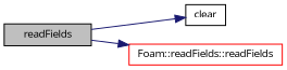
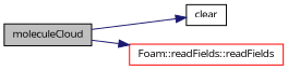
  digraph {
    fontname="Open Sans"
    rankdir=LR
    node [color=black fontname="Open Sans" fontsize=10 shape=record]
    edge [color=midnightblue fontname="Open Sans" fontsize=10 labelfontname=FreeSans labelfontsize=10 style=solid]
-   n1 [fillcolor=grey75 fontcolor=black height=0.2 label=readFields style=filled width=0.4]
+   n1 [fillcolor=grey75 fontcolor=black height=0.2 label=moleculeCloud style=filled width=0.4]
    n2 [height=0.2 label=clear width=0.4]
    n3 [color=red height=0.2 label="Foam::readFields::readFields" width=0.4]
    n1 -> n2
    n1 -> n3
  }
